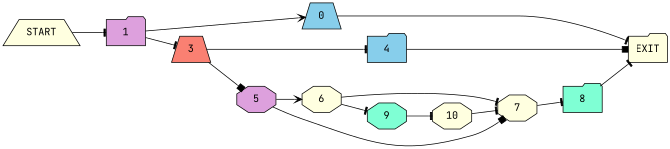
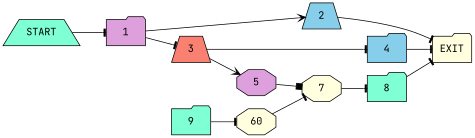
  digraph {
    fontname="JetBrains Mono"
    rankdir=LR
    node [fillcolor=lightyellow fontname="JetBrains Mono" shape=octagon style=filled]
    edge [arrowhead=tee fontname="JetBrains Mono"]
-   n1 [label=START shape=trapezium]
+   n1 [fillcolor=aquamarine label=START shape=trapezium]
    1 [fillcolor=plum shape=folder]
-   2 [fillcolor=skyblue shape=trapezium label=0]
+   2 [fillcolor=skyblue shape=trapezium]
    3 [fillcolor=salmon shape=trapezium]
    n5 [label=EXIT shape=folder]
    4 [fillcolor=skyblue shape=folder]
    5 [fillcolor=plum]
-   6
    7
-   9 [fillcolor=aquamarine]
+   9 [fillcolor=aquamarine shape=folder]
    8 [fillcolor=aquamarine shape=folder]
-   10
+   10 [label=60]
    n1 -> 1
    1 -> 2 [arrowhead=vee]
    1 -> 3
    2 -> n5
    3 -> 4
-   3 -> 5 [arrowhead=box]
-   4 -> n5 [arrowhead=box]
-   5 -> 6 [arrowhead=vee]
+   3 -> 5 [arrowhead=vee]
+   4 -> n5
    5 -> 7 [arrowhead=box]
-   6 -> 7
-   6 -> 9
    7 -> 8
    9 -> 10
    8 -> n5
    10 -> 7
  }
